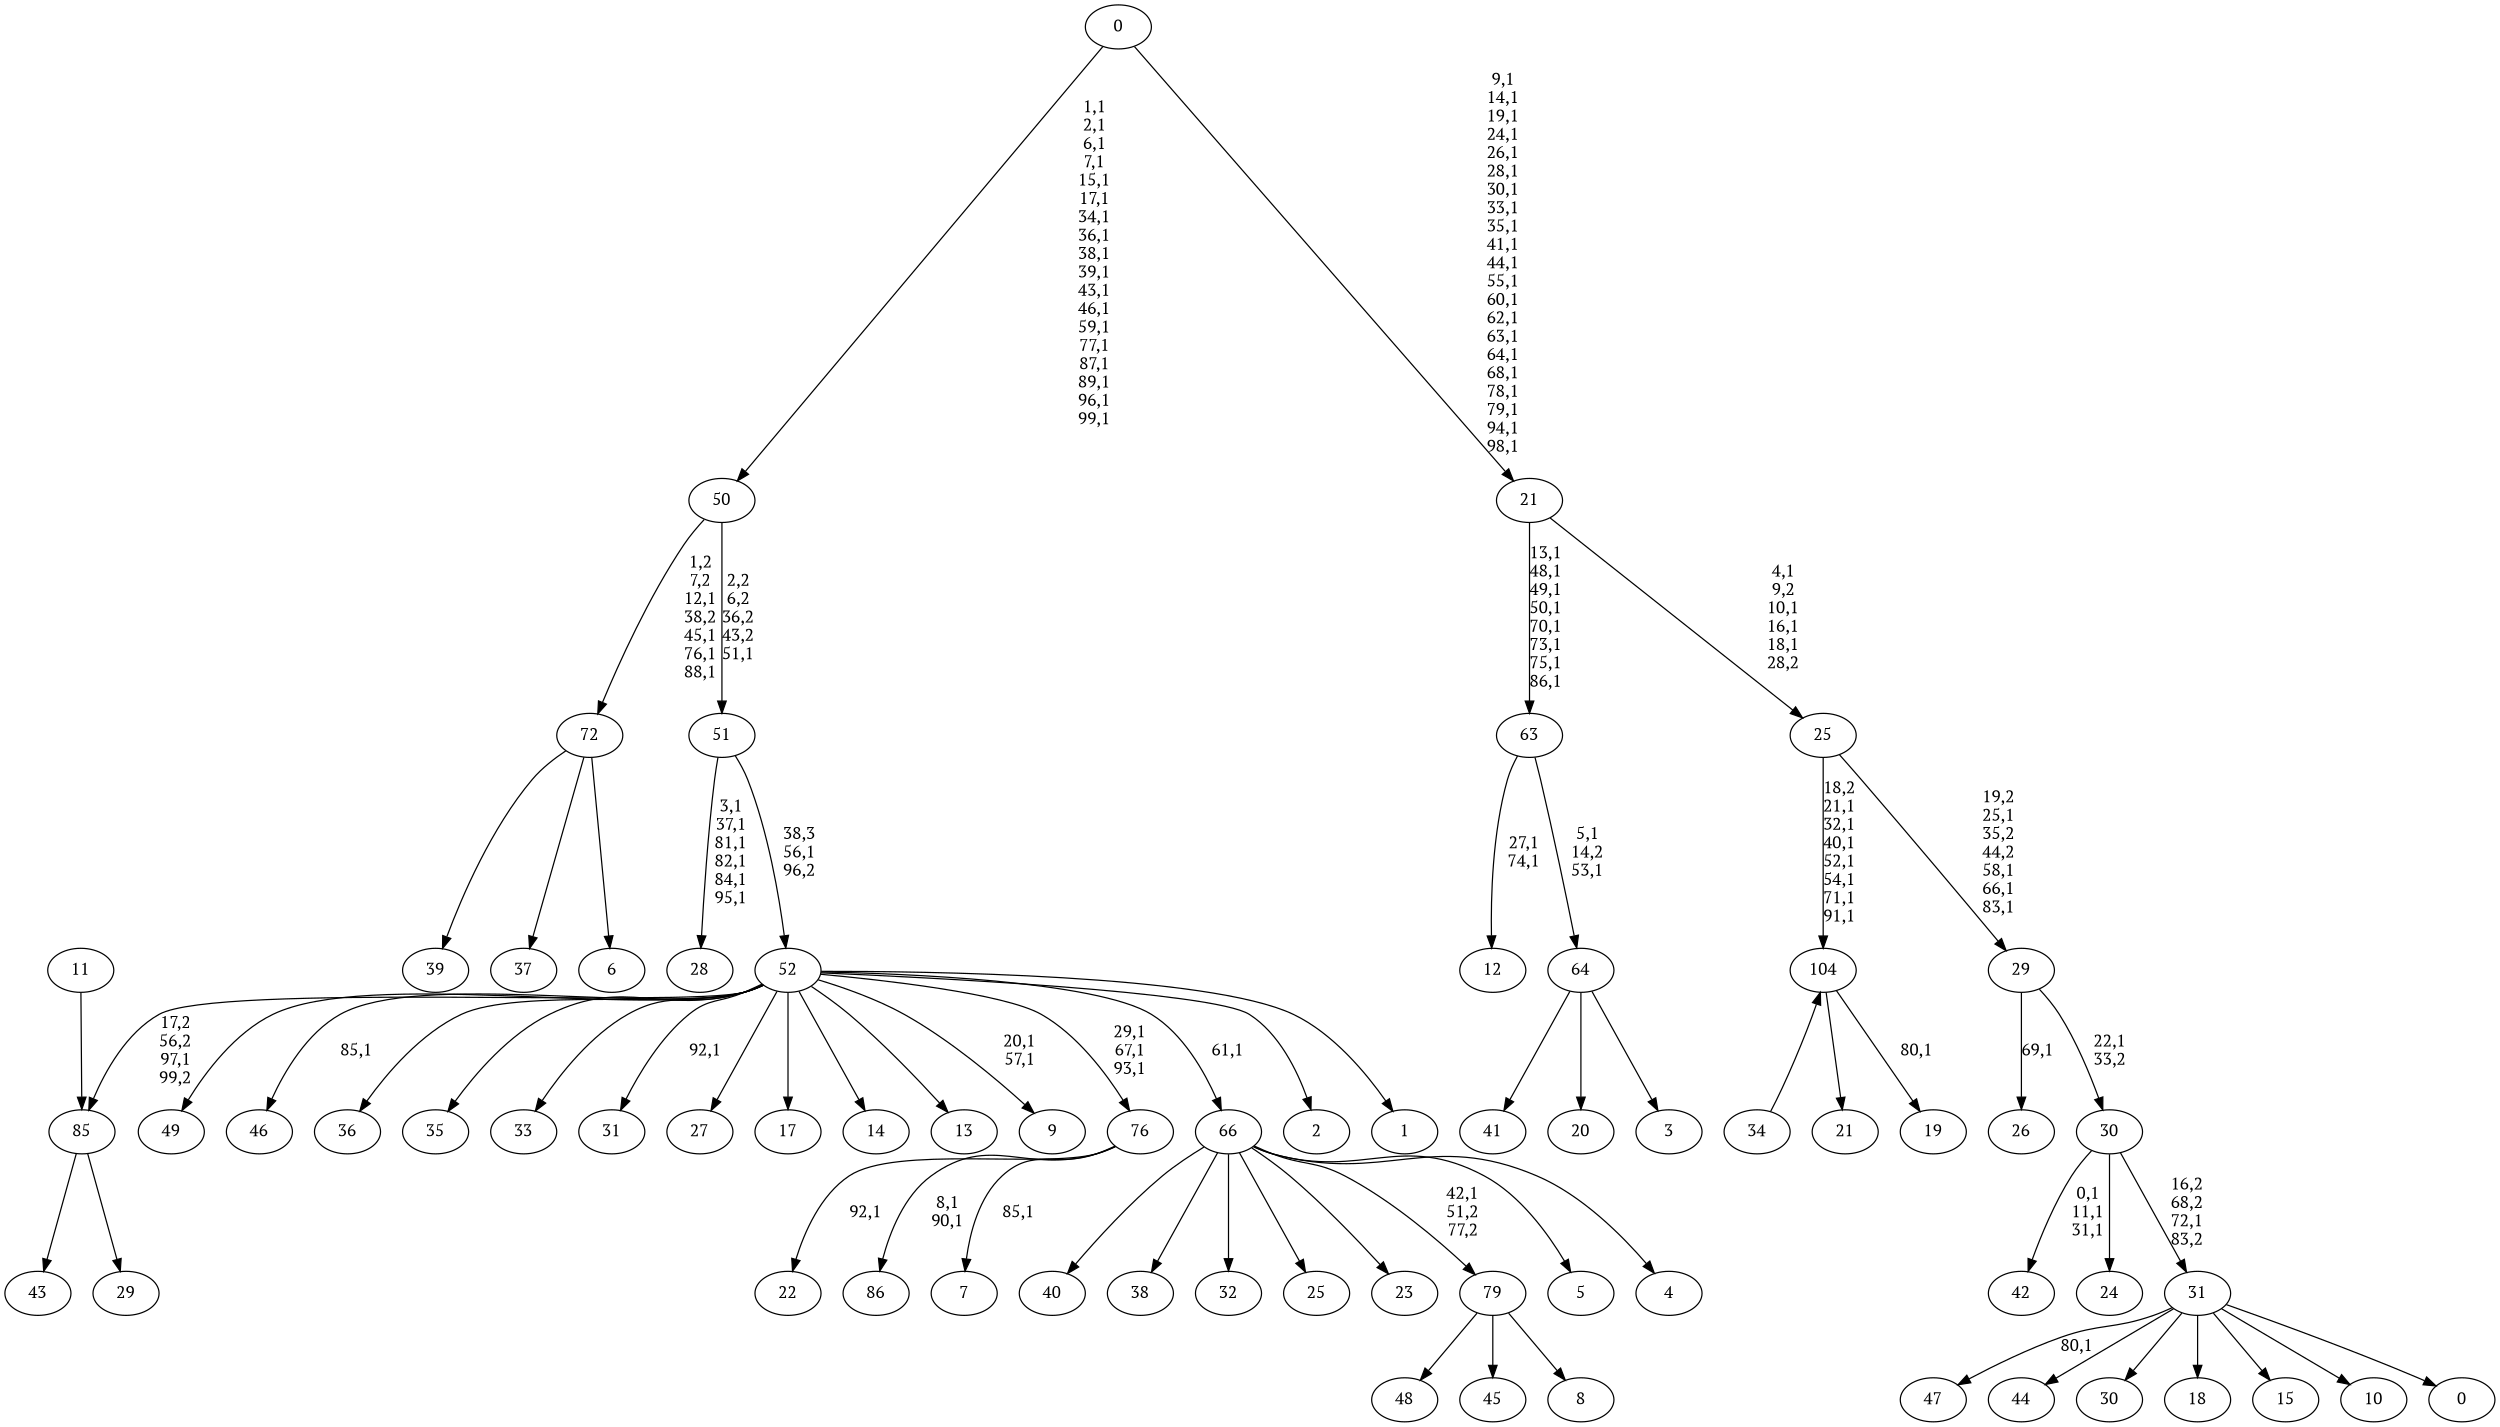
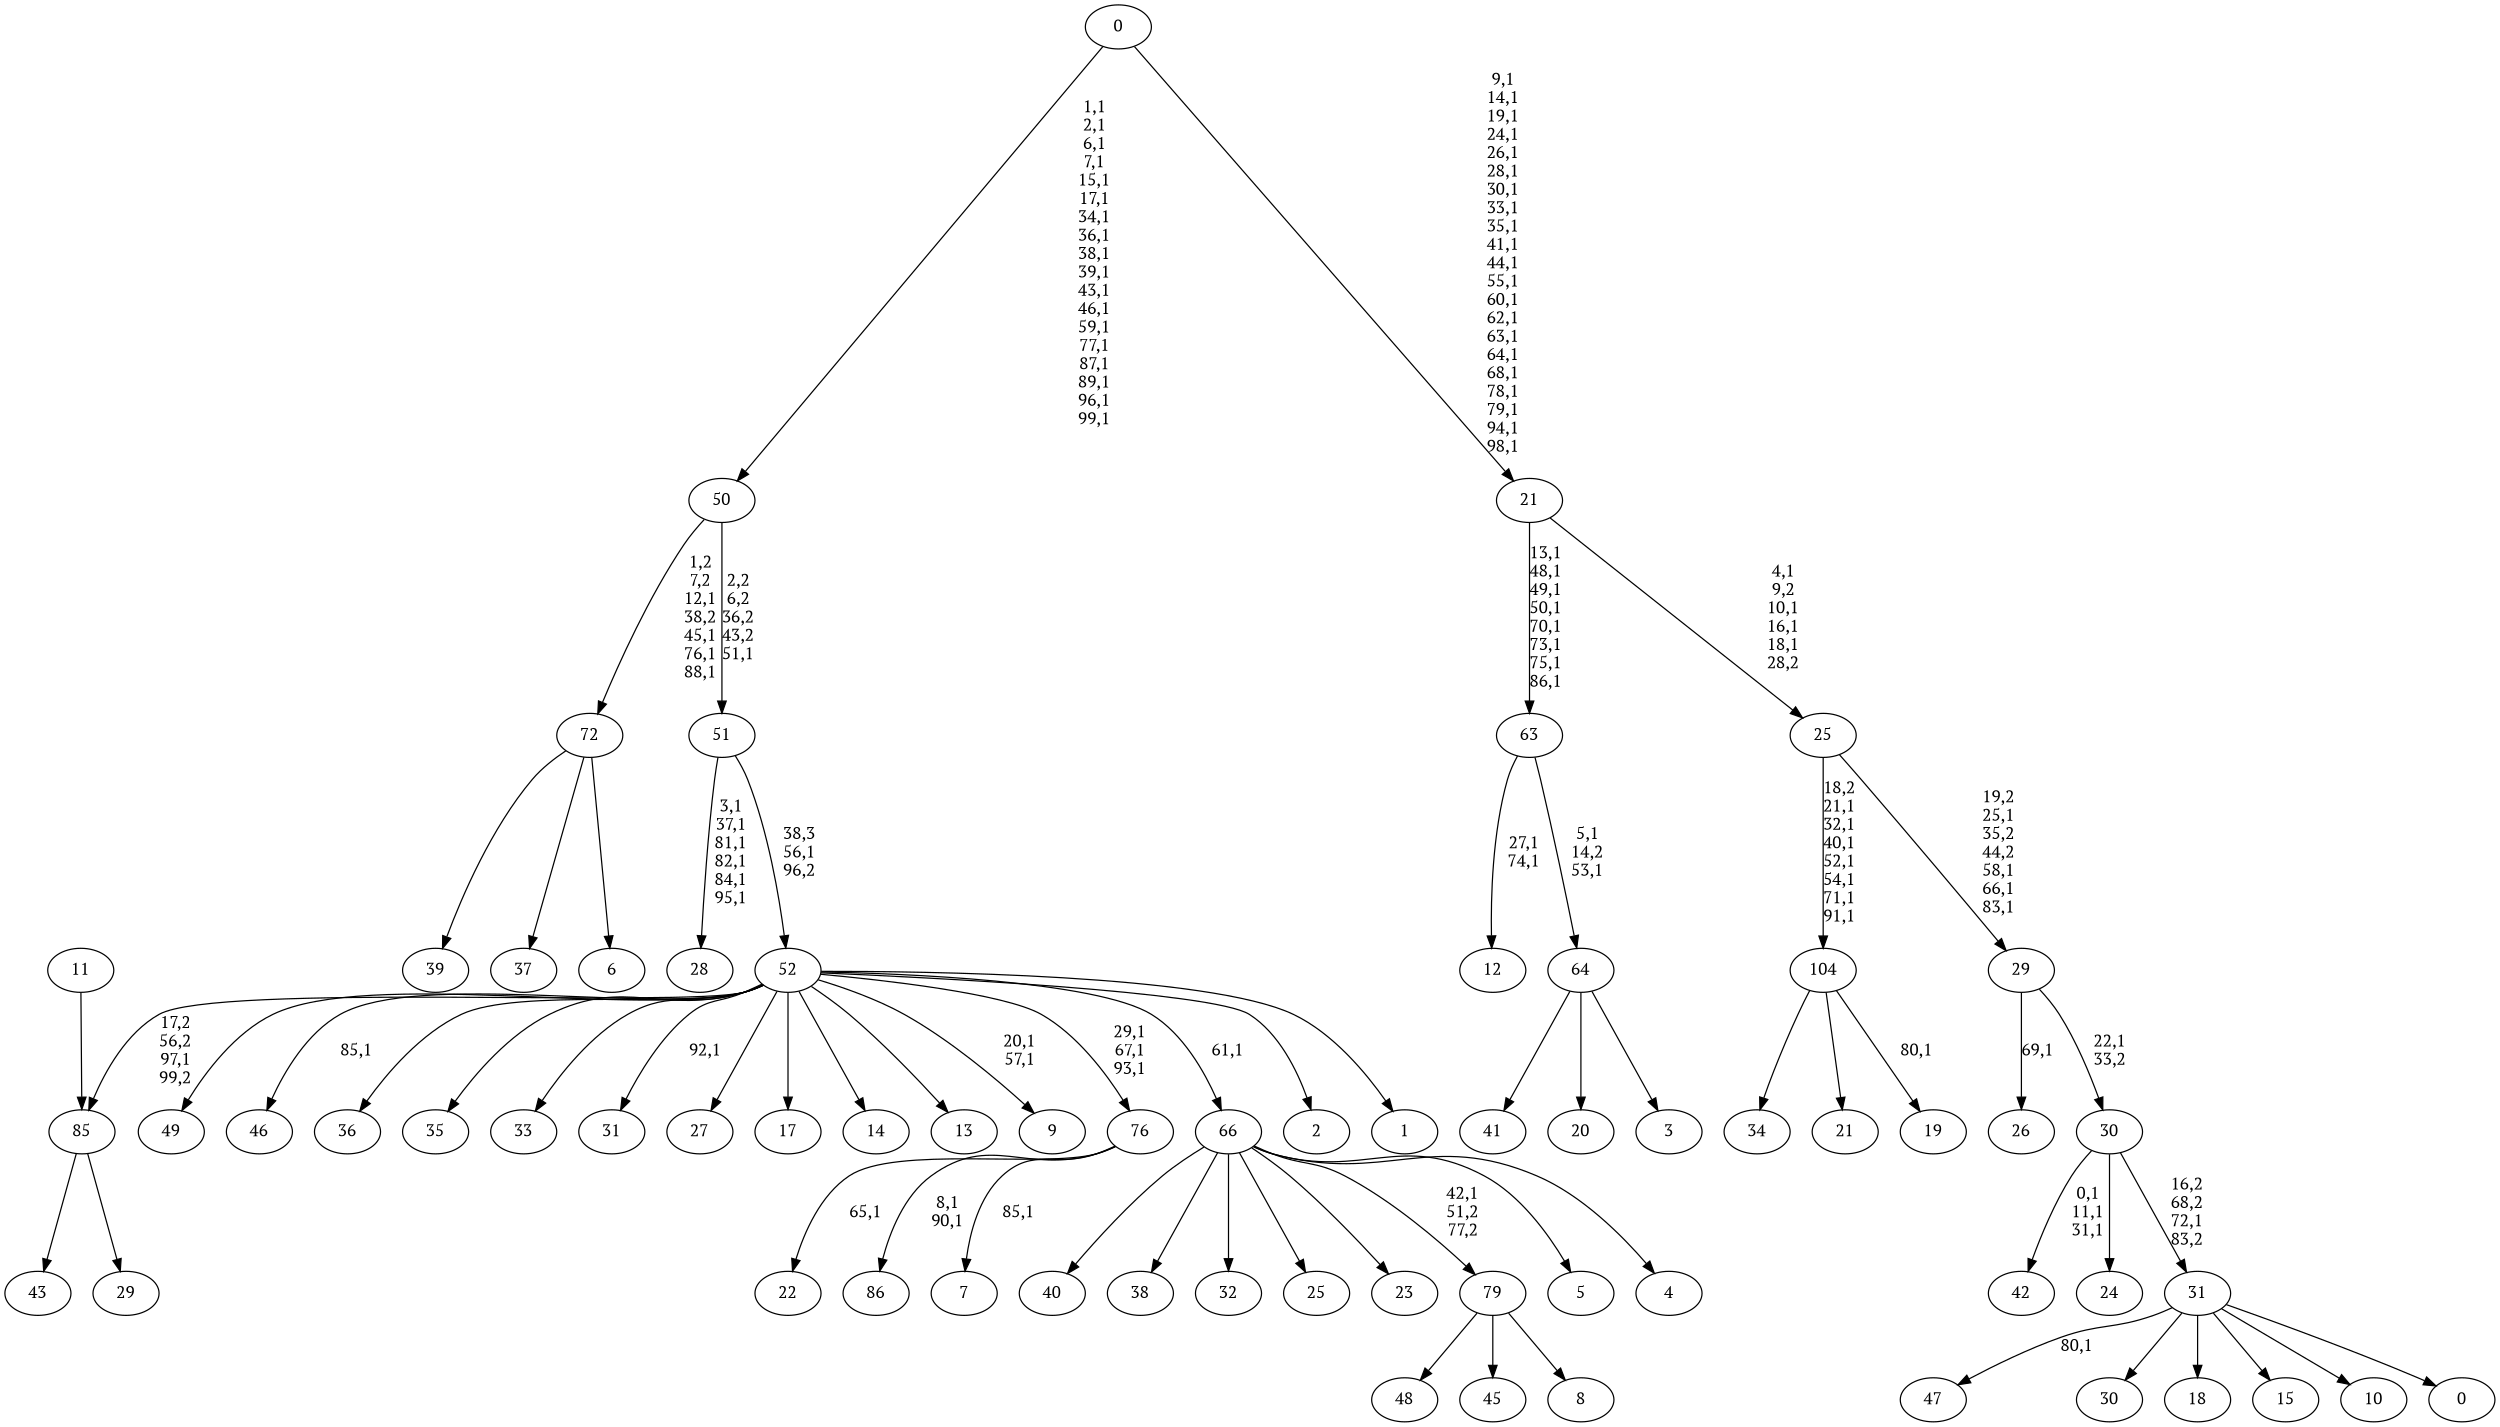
  digraph {
    fontname="PT Serif"
    node [fontname="PT Serif"]
    edge [fontname="PT Serif"]
    n1 [label=49]
    n2 [label=48]
    n3 [label=47]
    n4 [label=46]
    n5 [label=45]
-   n6 [label=44]
    n7 [label=43]
    n8 [label=42]
    n9 [label=41]
    n10 [label=40]
    n11 [label=39]
    n12 [label=38]
    n13 [label=37]
    n14 [label=36]
    n15 [label=35]
    n16 [label=34]
    n17 [label=33]
    n18 [label=32]
    n19 [label=31]
    n20 [label=30]
    n21 [label=29]
    n22 [label=28]
    n23 [label=27]
    n24 [label=26]
    n25 [label=25]
    n26 [label=24]
    n27 [label=23]
    n28 [label=22]
    n29 [label=21]
    n30 [label=20]
    n31 [label=19]
    104
    n33 [label=18]
    n34 [label=17]
    n35 [label=86]
    n36 [label=15]
    n37 [label=14]
    n38 [label=13]
    n39 [label=12]
    n40 [label=11]
    85
    n42 [label=10]
    n43 [label=9]
    n44 [label=8]
    79
    n46 [label=7]
    76
    n48 [label=6]
    72
    n50 [label=5]
    n51 [label=4]
    66
    n53 [label=3]
    64
    n55 [label=63]
    n56 [label=2]
    n57 [label=1]
    52
    51
    50
    n61 [label=0]
    31
    30
    29
    25
    21
    0
-   n16 -> 104
+   104 -> n16
    104 -> n29
    104 -> n31 [label="80,1"]
    n40 -> 85
    85 -> n7
    85 -> n21
    79 -> n2
    79 -> n5
    79 -> n44
-   76 -> n28 [label="92,1"]
+   76 -> n28 [label="65,1"]
    76 -> n35 [label="8,1\n90,1"]
    76 -> n46 [label="85,1"]
    72 -> n11
    72 -> n13
    72 -> n48
    66 -> n10
    66 -> n12
    66 -> n18
    66 -> n25
    66 -> n27
    66 -> 79 [label="42,1\n51,2\n77,2"]
    66 -> n50
    66 -> n51
    64 -> n9
    64 -> n30
    64 -> n53
    n55 -> n39 [label="27,1\n74,1"]
    n55 -> 64 [label="5,1\n14,2\n53,1"]
    52 -> n1
    52 -> n4 [label="85,1"]
    52 -> n14
    52 -> n15
    52 -> n17
    52 -> n19 [label="92,1"]
    52 -> n23
    52 -> n34
    52 -> n37
    52 -> n38
    52 -> 85 [label="17,2\n56,2\n97,1\n99,2"]
    52 -> n43 [label="20,1\n57,1"]
    52 -> 76 [label="29,1\n67,1\n93,1"]
    52 -> 66 [label="61,1"]
    52 -> n56
    52 -> n57
    51 -> n22 [label="3,1\n37,1\n81,1\n82,1\n84,1\n95,1"]
    51 -> 52 [label="38,3\n56,1\n96,2"]
    50 -> 72 [label="1,2\n7,2\n12,1\n38,2\n45,1\n76,1\n88,1"]
    50 -> 51 [label="2,2\n6,2\n36,2\n43,2\n51,1"]
    31 -> n3 [label="80,1"]
-   31 -> n6
    31 -> n20
    31 -> n33
    31 -> n36
    31 -> n42
    31 -> n61
    30 -> n8 [label="0,1\n11,1\n31,1"]
    30 -> n26
    30 -> 31 [label="16,2\n68,2\n72,1\n83,2"]
    29 -> n24 [label="69,1"]
    29 -> 30 [label="22,1\n33,2"]
    25 -> 104 [label="18,2\n21,1\n32,1\n40,1\n52,1\n54,1\n71,1\n91,1"]
    25 -> 29 [label="19,2\n25,1\n35,2\n44,2\n58,1\n66,1\n83,1"]
    21 -> n55 [label="13,1\n48,1\n49,1\n50,1\n70,1\n73,1\n75,1\n86,1"]
    21 -> 25 [label="4,1\n9,2\n10,1\n16,1\n18,1\n28,2"]
    0 -> 50 [label="1,1\n2,1\n6,1\n7,1\n15,1\n17,1\n34,1\n36,1\n38,1\n39,1\n43,1\n46,1\n59,1\n77,1\n87,1\n89,1\n96,1\n99,1"]
    0 -> 21 [label="9,1\n14,1\n19,1\n24,1\n26,1\n28,1\n30,1\n33,1\n35,1\n41,1\n44,1\n55,1\n60,1\n62,1\n63,1\n64,1\n68,1\n78,1\n79,1\n94,1\n98,1"]
  }
